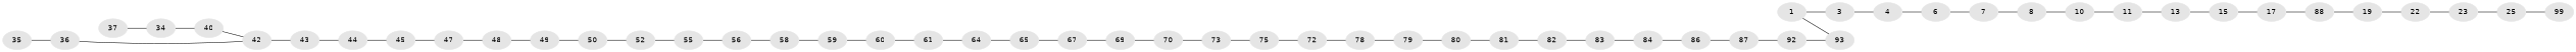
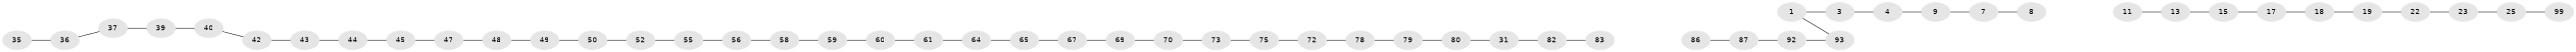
  graph {
    fontname="DejaVu Sans"
    rankdir=LR
    node [color=gray90 fontname="DejaVu Sans" style=filled]
    edge [fontname="DejaVu Sans"]
    1 [super="+2"]
    3
    93 [super="+94"]
    4 [super="+5"]
-   6
+   6 [label=9]
    7
    8 [super="+9"]
-   10
    11 [super="+12"]
    13 [super="+14"]
    15 [super="+16"]
    17
-   18 [label=88]
+   18
    19 [super="+20"]
    22
    23 [super="+24"]
    25 [super="+26"]
    n18 [label=99 super="+30"]
    35
    36
    37 [super="+38"]
-   39 [label=34]
+   39
    40 [super="+41"]
    42
    43
    44
    45 [super="+46"]
    47
    48
    49
    50 [super="+51"]
    52 [super="+53"]
    55
    56 [super="+57"]
    58
    59
    60
    61 [super="+62"]
    64
    65 [super="+66"]
    67 [super="+68"]
    69
    70 [super="+71"]
    73 [super="+74"]
    75
    n46 [label=72 super="+77"]
    78
    79
    80
-   81
+   81 [label=31]
    82
    83
-   84 [super="+85"]
    86
    87 [super="+88"]
    92
    1 -- 3
    1 -- 93
    3 -- 4
    4 -- 6
    6 -- 7
    7 -- 8
-   8 -- 10
-   10 -- 11
    11 -- 13
    13 -- 15
    15 -- 17
    17 -- 18
    18 -- 19
    19 -- 22
    22 -- 23
    23 -- 25
    25 -- n18
    35 -- 36
-   36 -- 42
+   36 -- 37
    37 -- 39
    39 -- 40
    40 -- 42
    42 -- 43
    43 -- 44
    44 -- 45
    45 -- 47
    47 -- 48
    48 -- 49
    49 -- 50
    50 -- 52
    52 -- 55
    55 -- 56
    56 -- 58
    58 -- 59
    59 -- 60
    60 -- 61
    61 -- 64
    64 -- 65
    65 -- 67
    67 -- 69
    69 -- 70
    70 -- 73
    73 -- 75
    75 -- n46
    n46 -- 78
    78 -- 79
    79 -- 80
    80 -- 81
    81 -- 82
    82 -- 83
-   83 -- 84
-   84 -- 86
    86 -- 87
    87 -- 92
    92 -- 93
  }
